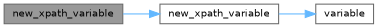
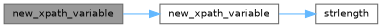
  digraph {
    rankdir=LR
    node [color=grey40 fillcolor=white fontname=Helvetica fontsize=10 shape=box style=filled]
    edge [color=steelblue1 fontname=Helvetica fontsize=10 labelfontname=Helvetica labelfontsize=10 style=solid]
    n1 [color=gray40 fillcolor=grey60 fontcolor=black height=0.2 label=new_xpath_variable width=0.4]
    n2 [height=0.2 label=new_xpath_variable width=0.4]
-   n3 [height=0.2 label=variable width=0.4]
+   n3 [height=0.2 label=strlength width=0.4]
    n1 -> n2
    n2 -> n3
  }
